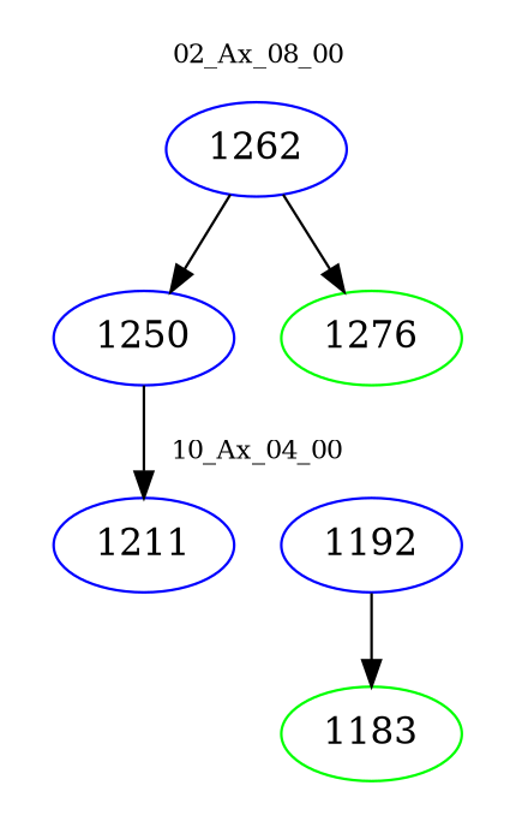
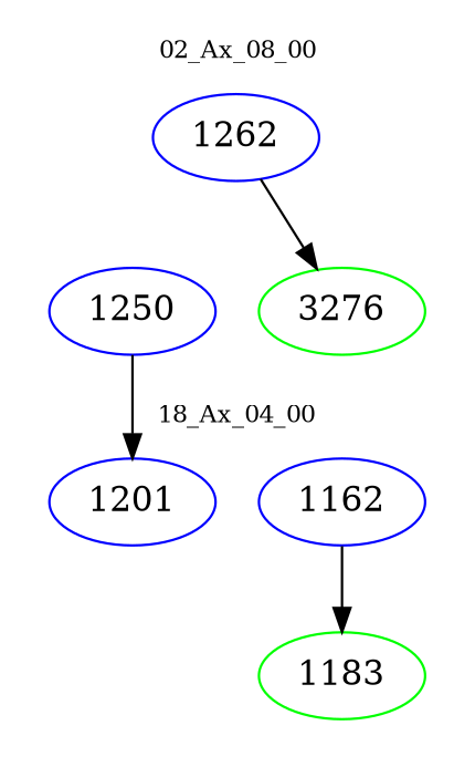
  digraph {
    node [color=blue]
    edge [color=black]
-   n1 [label=1192]
+   n1 [label=1162]
    n2 [color=green label=1183]
-   n3 [label=1211]
+   n3 [label=1201]
    n4 [label=1262]
    n5 [label=1250]
-   n6 [color=green label=1276]
+   n6 [color=green label=3276]
    subgraph cluster_1 {
      color=white
      fontsize=10
-     label="10_Ax_04_00"
+     label="18_Ax_04_00"
      n1
      n2
      n3
    }
    subgraph cluster_2 {
      color=white
      fontsize=10
      label="02_Ax_08_00"
      n4
      n5
      n6
    }
    n1 -> n2
-   n4 -> n5
    n4 -> n6
    n5 -> n3
  }
